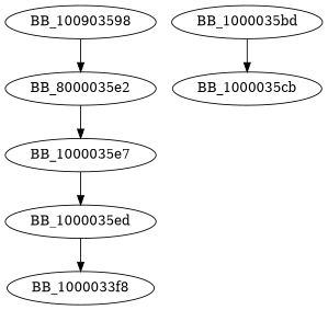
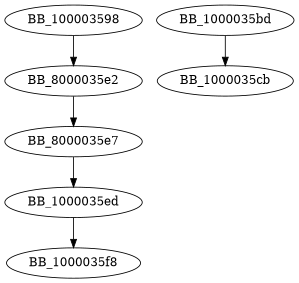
  digraph {
    n1 [label=BB_8000035e2]
-   BB_100003598 [label=BB_100903598]
-   BB_1000035e7
+   BB_100003598
+   BB_1000035e7 [label=BB_8000035e7]
    BB_1000035ed
    BB_1000035bd
    BB_1000035cb
-   BB_1000035f8 [label=BB_1000033f8]
+   BB_1000035f8
    n1 -> BB_1000035e7
    BB_100003598 -> n1
    BB_1000035e7 -> BB_1000035ed
    BB_1000035ed -> BB_1000035f8
    BB_1000035bd -> BB_1000035cb
  }
